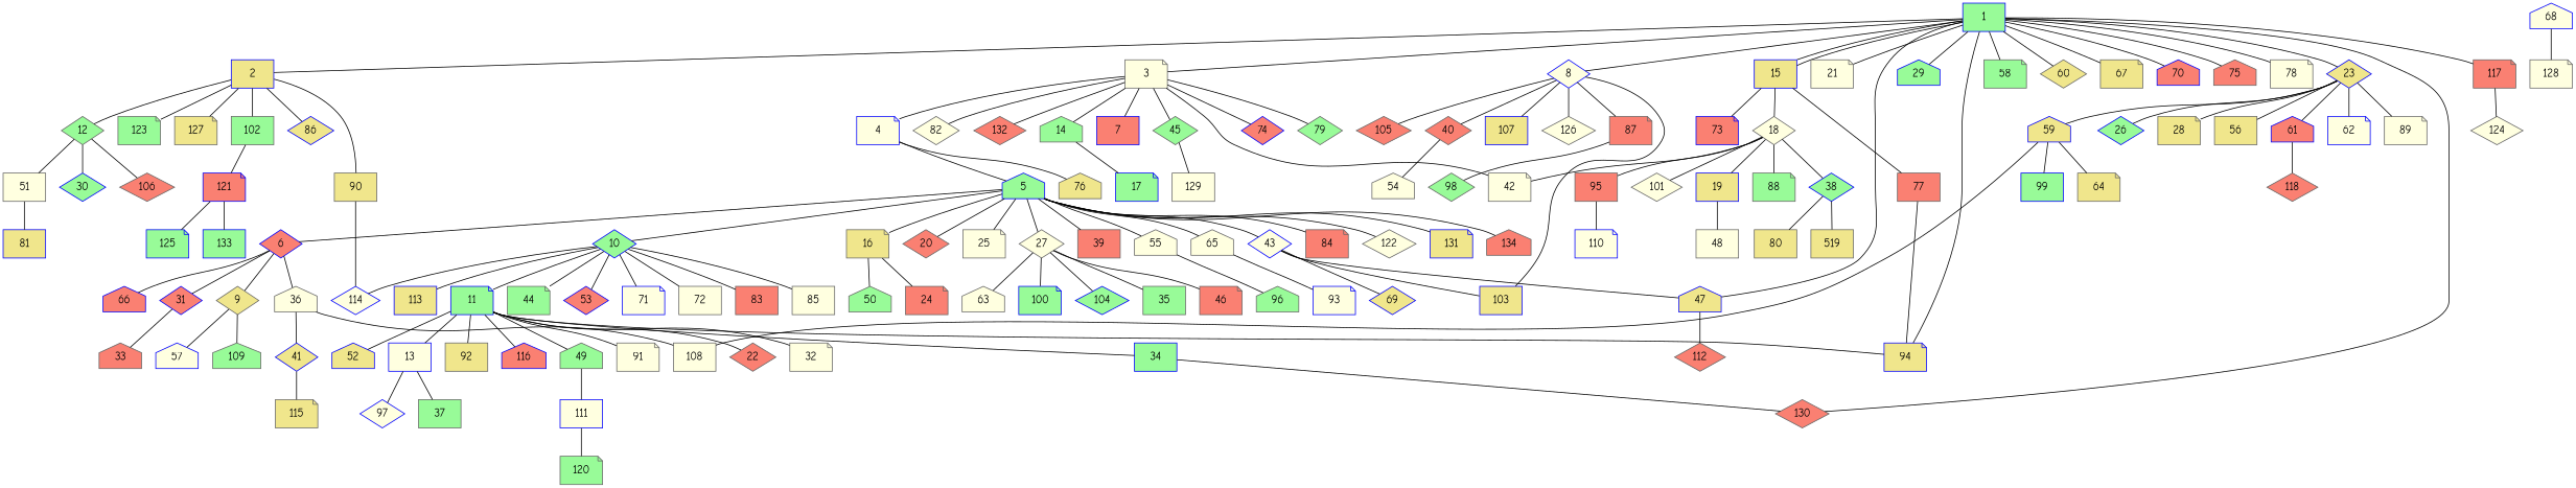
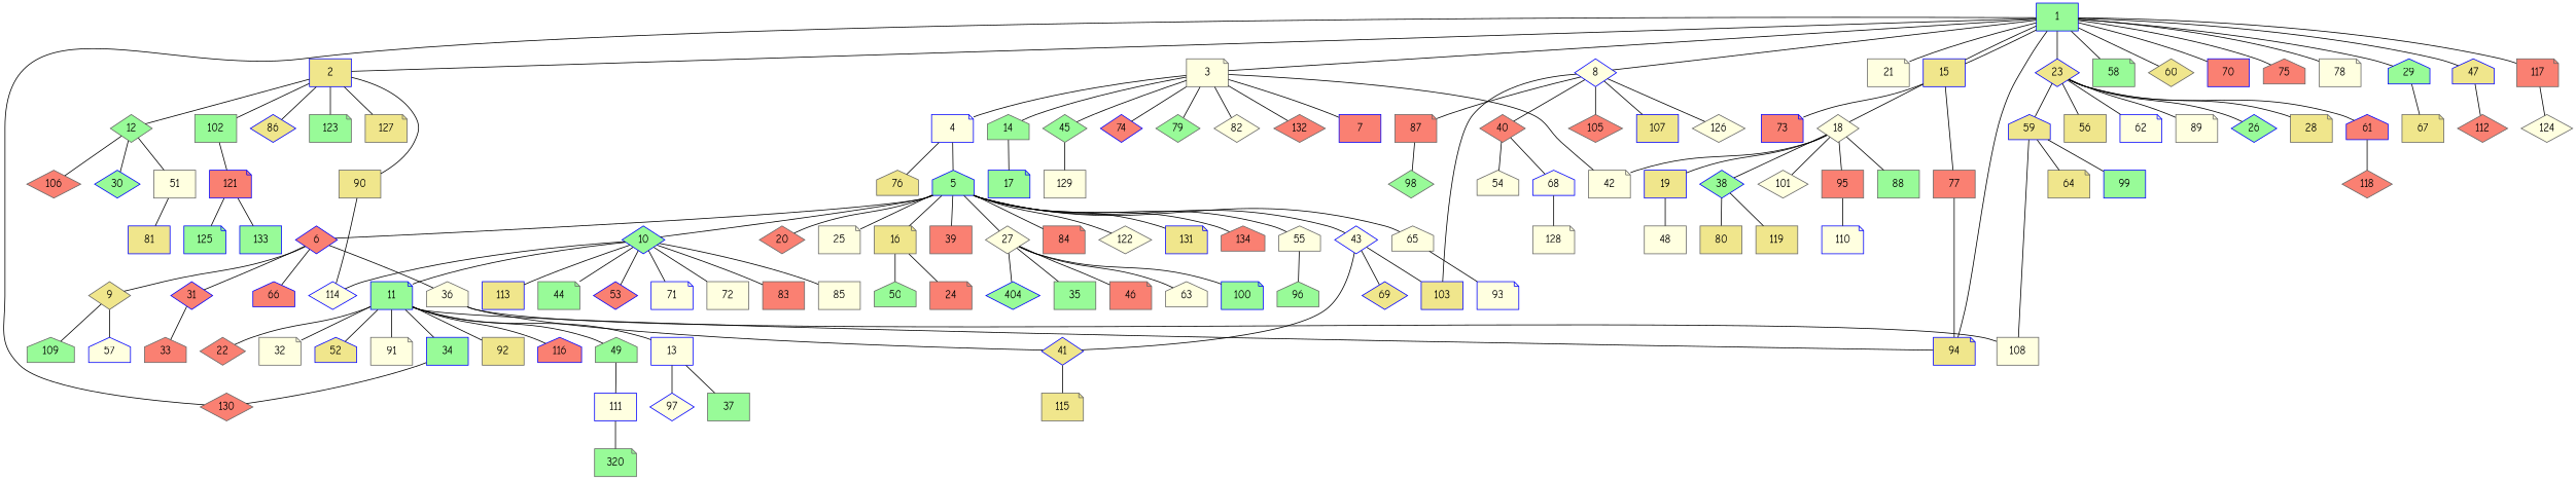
  graph {
    fontname="Comic Neue"
    node [color=gray40 fillcolor=lightyellow fontname="Comic Neue" shape=diamond style=filled]
    edge [fontname="Comic Neue"]
    1 [color=blue fillcolor=palegreen shape=box]
    2 [color=blue fillcolor=khaki shape=box]
    3 [shape=note]
    8 [color=blue]
    15 [color=blue fillcolor=khaki shape=box]
    21 [shape=note]
    23 [color=blue fillcolor=khaki]
    29 [color=blue fillcolor=palegreen shape=house]
    47 [color=blue fillcolor=khaki shape=house]
    58 [fillcolor=palegreen shape=note]
    60 [fillcolor=khaki]
    67 [fillcolor=khaki shape=note]
-   70 [color=blue fillcolor=salmon shape=house]
+   70 [color=blue fillcolor=salmon shape=box]
    75 [fillcolor=salmon shape=house]
    78 [shape=note]
    94 [color=blue fillcolor=khaki shape=note]
    117 [fillcolor=salmon shape=note]
    130 [fillcolor=salmon]
    12 [fillcolor=palegreen]
    86 [color=blue fillcolor=khaki]
    90 [fillcolor=khaki shape=box]
    102 [fillcolor=palegreen shape=box]
    123 [fillcolor=palegreen shape=note]
    127 [fillcolor=khaki shape=note]
    4 [color=blue shape=note]
    7 [color=blue fillcolor=salmon shape=box]
    14 [fillcolor=palegreen shape=house]
    42 [shape=note]
    45 [fillcolor=palegreen]
    74 [color=blue fillcolor=salmon]
    79 [fillcolor=palegreen]
    82
    132 [fillcolor=salmon]
    40 [fillcolor=salmon]
    87 [fillcolor=salmon shape=note]
    103 [color=blue fillcolor=khaki shape=box]
    105 [fillcolor=salmon]
    107 [color=blue fillcolor=khaki shape=box]
    126
    18
    73 [color=blue fillcolor=salmon shape=note]
    77 [fillcolor=salmon shape=box]
    26 [color=blue fillcolor=palegreen]
    28 [fillcolor=khaki shape=note]
    56 [fillcolor=khaki shape=box]
    59 [color=blue fillcolor=khaki shape=house]
    61 [color=blue fillcolor=salmon shape=house]
    62 [color=blue shape=note]
    89 [shape=note]
    112 [fillcolor=salmon]
    124
    30 [color=blue fillcolor=palegreen]
    51 [shape=box]
    106 [fillcolor=salmon]
    114 [color=blue]
    121 [color=blue fillcolor=salmon shape=note]
    5 [color=blue fillcolor=palegreen shape=house]
    76 [fillcolor=khaki shape=house]
    17 [color=blue fillcolor=palegreen shape=note]
    129 [shape=box]
    6 [color=blue fillcolor=salmon]
    10 [color=blue fillcolor=palegreen]
    16 [fillcolor=khaki shape=note]
    20 [fillcolor=salmon]
    25 [shape=note]
    27
    39 [fillcolor=salmon shape=box]
    43 [color=blue]
    55 [shape=house]
    65 [shape=house]
    84 [fillcolor=salmon shape=note]
    122
    131 [color=blue fillcolor=khaki shape=note]
    134 [fillcolor=salmon shape=house]
    9 [fillcolor=khaki]
    31 [color=blue fillcolor=salmon]
    36 [shape=house]
    66 [color=blue fillcolor=salmon shape=house]
    11 [color=blue fillcolor=palegreen shape=note]
    44 [fillcolor=palegreen shape=note]
    53 [color=blue fillcolor=salmon]
    71 [color=blue shape=note]
    72 [shape=box]
    83 [fillcolor=salmon shape=box]
    85 [shape=box]
    113 [color=blue fillcolor=khaki shape=box]
    24 [fillcolor=salmon shape=note]
    50 [fillcolor=palegreen shape=house]
    35 [fillcolor=palegreen shape=box]
    46 [fillcolor=salmon shape=note]
    63 [shape=house]
    100 [color=blue fillcolor=palegreen shape=note]
-   104 [color=blue fillcolor=palegreen]
+   104 [color=blue fillcolor=palegreen label=404]
    69 [color=blue fillcolor=khaki]
    96 [fillcolor=palegreen shape=house]
    93 [color=blue shape=note]
    57 [color=blue shape=house]
    109 [fillcolor=palegreen shape=house]
    33 [fillcolor=salmon shape=house]
    41 [color=blue fillcolor=khaki]
    108 [shape=box]
    54 [shape=house]
    68 [color=blue shape=house]
    98 [fillcolor=palegreen]
    13 [color=blue shape=box]
    22 [fillcolor=salmon]
    32 [shape=note]
    34 [color=blue fillcolor=palegreen shape=box]
    49 [fillcolor=palegreen shape=house]
    52 [color=blue fillcolor=khaki shape=house]
    91 [shape=note]
    92 [fillcolor=khaki shape=box]
    116 [color=blue fillcolor=salmon shape=house]
    37 [fillcolor=palegreen shape=box]
    97 [color=blue]
    111 [color=blue shape=box]
    81 [color=blue fillcolor=khaki shape=box]
    19 [color=blue fillcolor=khaki shape=box]
    38 [color=blue fillcolor=palegreen]
-   88 [fillcolor=palegreen shape=note]
+   88 [fillcolor=palegreen shape=box]
    95 [fillcolor=salmon shape=box]
    101
    48 [shape=box]
    80 [fillcolor=khaki shape=box]
-   119 [fillcolor=khaki shape=box label=519]
+   119 [fillcolor=khaki shape=box]
    110 [color=blue shape=note]
    64 [fillcolor=khaki shape=note]
    99 [color=blue fillcolor=palegreen shape=box]
    118 [fillcolor=salmon]
    115 [fillcolor=khaki shape=note]
    128 [shape=note]
-   120 [fillcolor=palegreen shape=note]
+   120 [fillcolor=palegreen shape=note label=320]
    125 [color=blue fillcolor=palegreen shape=note]
    133 [color=blue fillcolor=palegreen shape=box]
    1 -- 2
    1 -- 3
    1 -- 8
    1 -- 15
    1 -- 15
    1 -- 21
    1 -- 23
    1 -- 29
    1 -- 47
    1 -- 58
    1 -- 60
-   1 -- 67
+   29 -- 67
    1 -- 70
    1 -- 75
    1 -- 78
    1 -- 94
    1 -- 117
    1 -- 130
    2 -- 12
    2 -- 86
    2 -- 90
    2 -- 102
    2 -- 123
    2 -- 127
    3 -- 4
    3 -- 7
    3 -- 14
    3 -- 42
    3 -- 45
    3 -- 74
    3 -- 79
    3 -- 82
    3 -- 132
    8 -- 40
    8 -- 87
    8 -- 103
    8 -- 105
    8 -- 107
    8 -- 126
    15 -- 18
    15 -- 73
    15 -- 77
    23 -- 26
    23 -- 28
    23 -- 56
    23 -- 59
    23 -- 61
    23 -- 62
    23 -- 89
    47 -- 112
    117 -- 124
    12 -- 30
    12 -- 51
    12 -- 106
    90 -- 114
    102 -- 121
    4 -- 5
    4 -- 76
    14 -- 17
    45 -- 129
    40 -- 54
+   40 -- 68
    87 -- 98
    18 -- 42
    18 -- 19
    18 -- 38
    18 -- 88
    18 -- 95
    18 -- 101
    77 -- 94
    59 -- 108
    59 -- 64
    59 -- 99
    61 -- 118
    51 -- 81
    121 -- 125
    121 -- 133
    5 -- 6
    5 -- 10
    5 -- 16
    5 -- 20
    5 -- 25
    5 -- 27
    5 -- 39
    5 -- 43
    5 -- 55
    5 -- 65
    5 -- 84
    5 -- 122
    5 -- 131
    5 -- 134
    6 -- 9
    6 -- 31
    6 -- 36
    6 -- 66
    10 -- 114
    10 -- 11
    10 -- 44
    10 -- 53
    10 -- 71
    10 -- 72
    10 -- 83
    10 -- 85
    10 -- 113
    16 -- 24
    16 -- 50
    27 -- 35
    27 -- 46
    27 -- 63
    27 -- 100
    27 -- 104
-   43 -- 47
+   43 -- 41
    43 -- 103
    43 -- 69
    55 -- 96
    65 -- 93
    9 -- 57
    9 -- 109
    31 -- 33
    36 -- 41
    36 -- 108
    11 -- 94
    11 -- 13
    11 -- 22
    11 -- 32
    11 -- 34
    11 -- 49
    11 -- 52
    11 -- 91
    11 -- 92
    11 -- 116
    41 -- 115
    68 -- 128
    13 -- 37
    13 -- 97
    34 -- 130
    49 -- 111
    111 -- 120
    19 -- 48
    38 -- 80
    38 -- 119
    95 -- 110
  }
